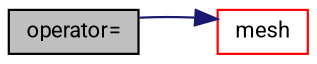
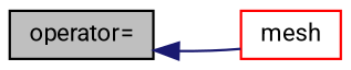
  digraph {
    rankdir=LR
    fontname=Roboto
    node [fontname=Roboto fontsize=10 shape=record]
    n1 [color=black fillcolor=grey75 fontcolor=black height=0.2 label="operator=" style=filled width=0.4]
    n2 [color=red height=0.2 label=mesh width=0.4]
-   n2 -> n1 [color=midnightblue dir=back fontname=Roboto fontsize=10 labelfontname=Helvetica labelfontsize=10 style=solid]
+   n1 -> n2 [color=midnightblue dir=back fontname=Roboto fontsize=10 labelfontname=Helvetica labelfontsize=10 style=solid]
  }
